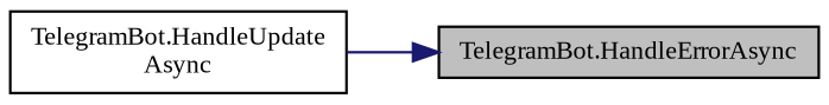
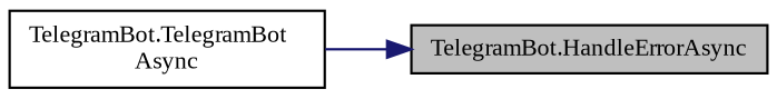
  digraph {
    rankdir=RL
    fontname="Liberation Serif"
    node [color=black fontname="Liberation Serif" fontsize=10 shape=record style=filled]
    n1 [fillcolor=grey75 fontcolor=black height=0.2 label="TelegramBot.HandleErrorAsync" width=0.4]
-   n2 [fillcolor=white height=0.2 label="TelegramBot.HandleUpdate\lAsync" width=0.4]
+   n2 [fillcolor=white height=0.2 label="TelegramBot.TelegramBot\lAsync" width=0.4]
    n1 -> n2 [color=midnightblue dir=back fontname="Liberation Serif" fontsize=10 labelfontname=Helvetica labelfontsize=10 style=solid]
  }
